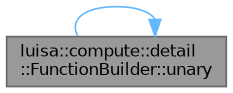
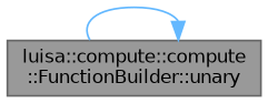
  digraph {
    rankdir=LR
-   n1 [color=gray40 fillcolor=grey60 fontcolor=black fontname=Helvetica fontsize=10 height=0.2 label="luisa::compute::detail\l::FunctionBuilder::unary" shape=box style=filled width=0.4]
+   n1 [color=gray40 fillcolor=grey60 fontcolor=black fontname=Helvetica fontsize=10 height=0.2 label="luisa::compute::compute\l::FunctionBuilder::unary" shape=box style=filled width=0.4]
    n1 -> n1 [color=steelblue1 fontname=Helvetica fontsize=10 labelfontname=Helvetica labelfontsize=10 style=solid]
  }
